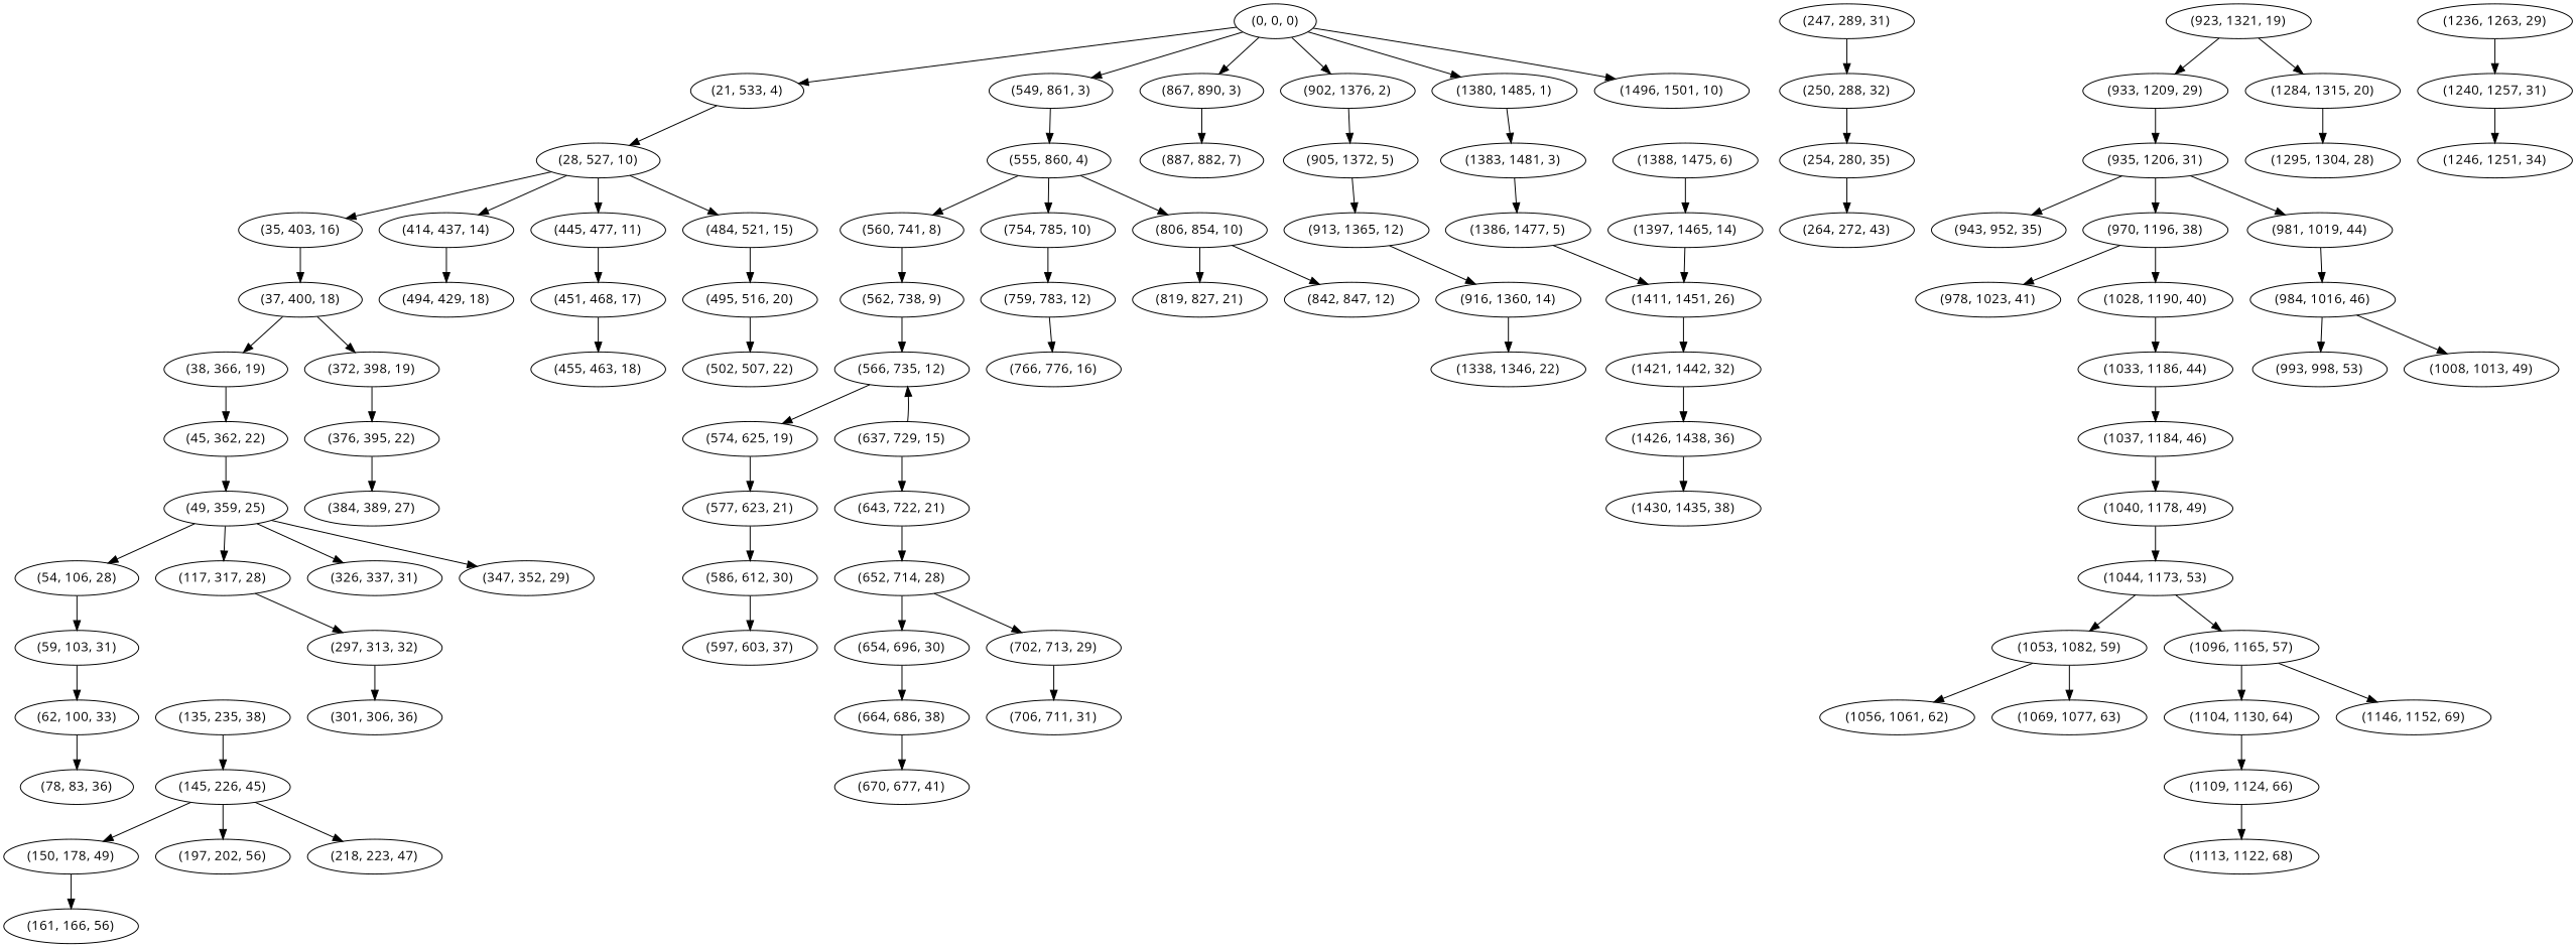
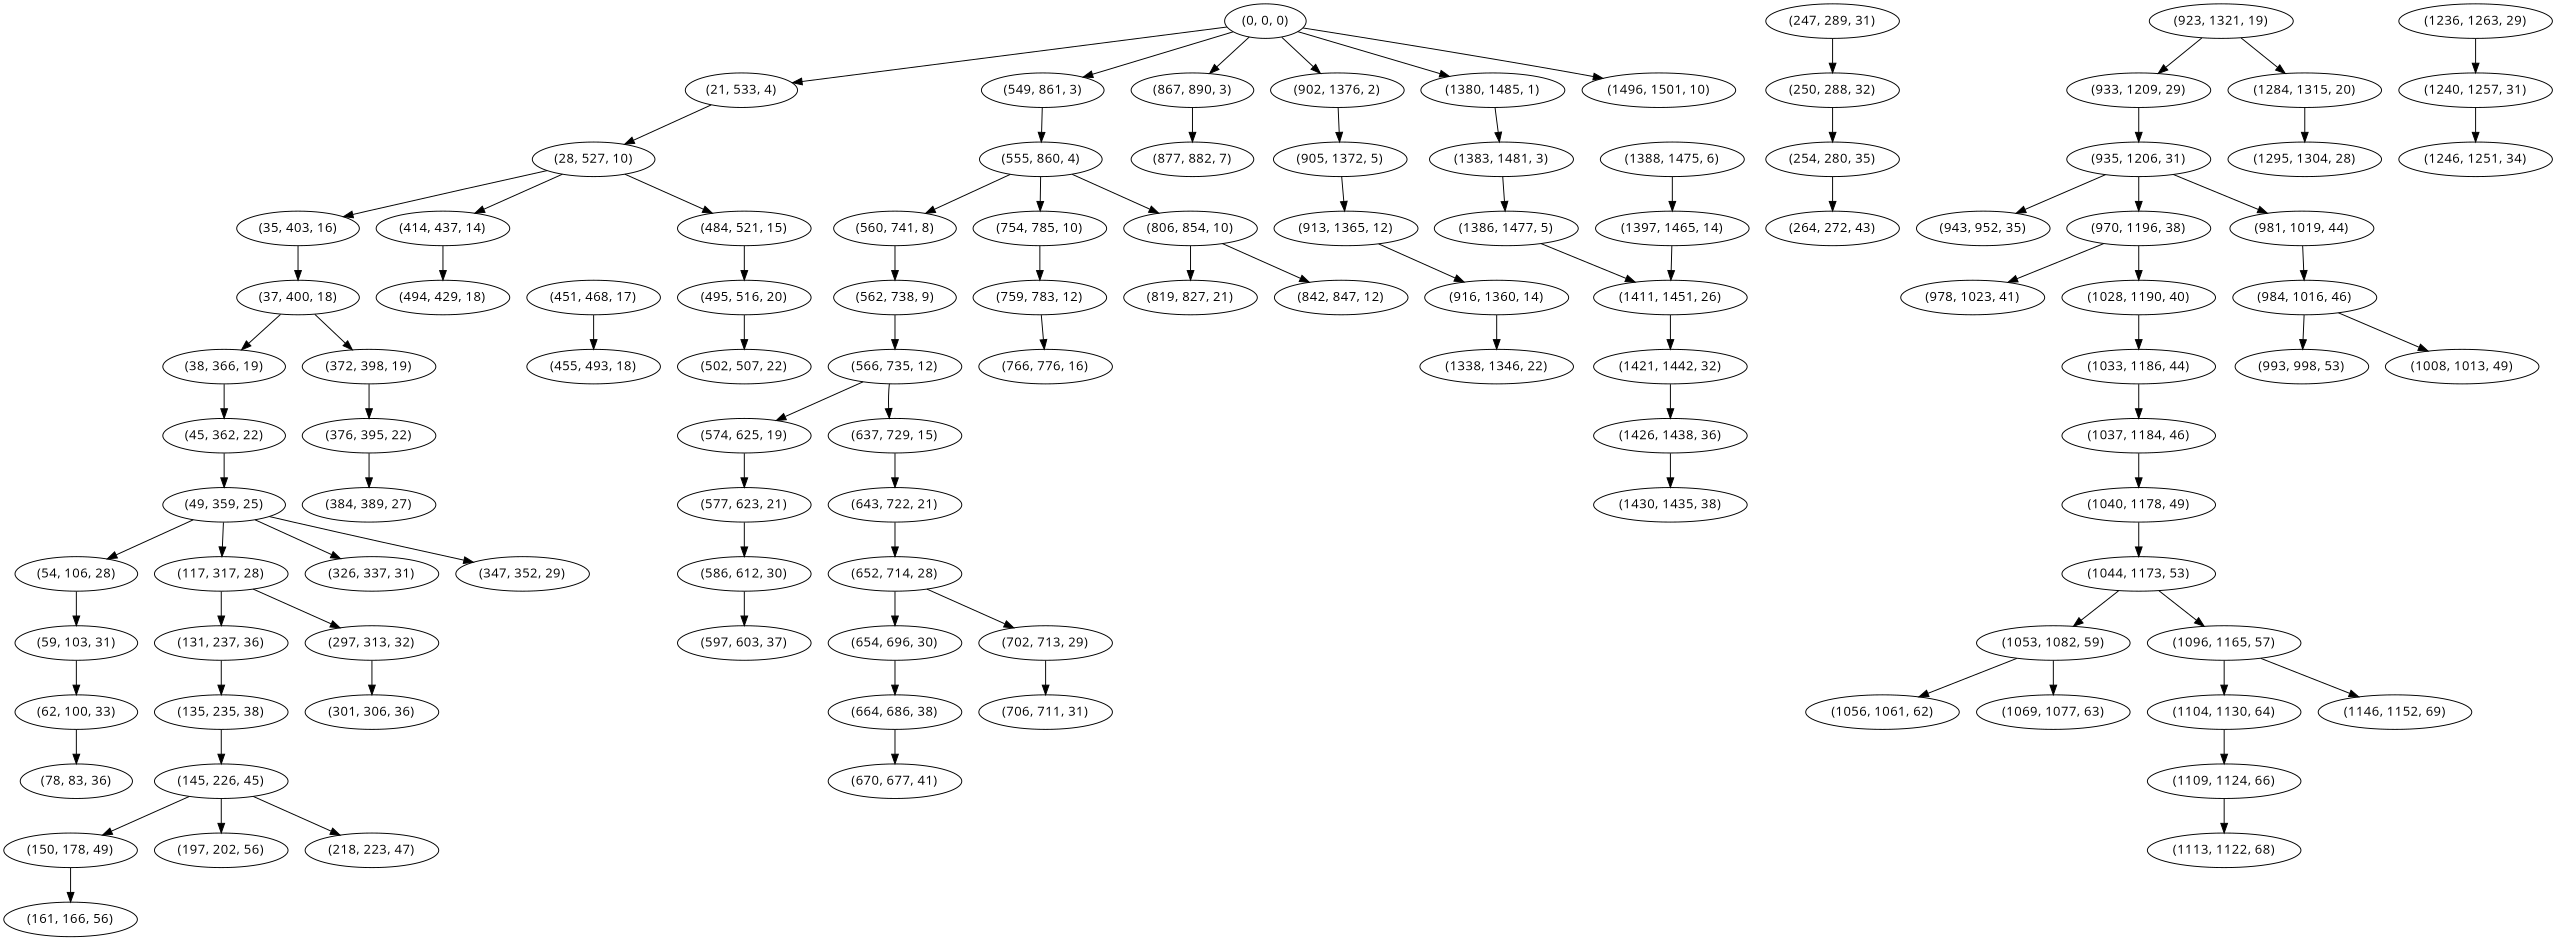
  digraph {
    fontname="Open Sans"
    node [fontname="Open Sans"]
    edge [fontname="Open Sans"]
    "(0, 0, 0)"
    "(21, 533, 4)"
    "(549, 861, 3)"
    "(867, 890, 3)"
    "(902, 1376, 2)"
    "(1380, 1485, 1)"
    "(1496, 1501, 10)"
    "(28, 527, 10)"
    "(555, 860, 4)"
-   "(877, 882, 7)" [label="(887, 882, 7)"]
+   "(877, 882, 7)"
    "(905, 1372, 5)"
    "(1383, 1481, 3)"
    "(35, 403, 16)"
    n14 [label="(414, 437, 14)"]
-   "(445, 477, 11)"
    "(484, 521, 15)"
    "(37, 400, 18)"
    n18 [label="(494, 429, 18)"]
    "(451, 468, 17)"
    "(495, 516, 20)"
    "(38, 366, 19)"
    "(372, 398, 19)"
    "(45, 362, 22)"
    "(376, 395, 22)"
    "(49, 359, 25)"
    "(54, 106, 28)"
    "(117, 317, 28)"
    "(326, 337, 31)"
    "(347, 352, 29)"
    "(59, 103, 31)"
+   "(131, 237, 36)"
    "(297, 313, 32)"
    "(62, 100, 33)"
    "(78, 83, 36)"
    "(135, 235, 38)"
    "(247, 289, 31)"
    "(250, 288, 32)"
    "(301, 306, 36)"
    "(145, 226, 45)"
    "(150, 178, 49)"
    "(197, 202, 56)"
    "(218, 223, 47)"
    "(161, 166, 56)"
    "(254, 280, 35)"
    "(264, 272, 43)"
    "(384, 389, 27)"
-   "(455, 463, 18)"
+   "(455, 463, 18)" [label="(455, 493, 18)"]
    "(502, 507, 22)"
    "(560, 741, 8)"
    "(754, 785, 10)"
    "(806, 854, 10)"
    "(562, 738, 9)"
    "(759, 783, 12)"
    "(819, 827, 21)"
    "(842, 847, 12)"
    "(566, 735, 12)"
    "(574, 625, 19)"
    "(637, 729, 15)"
    "(577, 623, 21)"
    "(643, 722, 21)"
    "(586, 612, 30)"
    "(597, 603, 37)"
    "(652, 714, 28)"
    "(654, 696, 30)"
    "(702, 713, 29)"
    "(664, 686, 38)"
    "(706, 711, 31)"
    "(670, 677, 41)"
    "(766, 776, 16)"
    "(913, 1365, 12)"
    "(916, 1360, 14)"
    "(1338, 1346, 22)"
    "(923, 1321, 19)"
    "(933, 1209, 29)"
    "(1284, 1315, 20)"
    "(935, 1206, 31)"
    "(1295, 1304, 28)"
    "(943, 952, 35)"
    "(970, 1196, 38)"
    "(981, 1019, 44)"
    "(978, 1023, 41)"
    "(1028, 1190, 40)"
    "(1033, 1186, 44)"
    "(984, 1016, 46)"
    "(993, 998, 53)"
    "(1008, 1013, 49)"
    "(1037, 1184, 46)"
    "(1040, 1178, 49)"
    "(1044, 1173, 53)"
    "(1053, 1082, 59)"
    "(1096, 1165, 57)"
    "(1056, 1061, 62)"
    n93 [label="(1069, 1077, 63)"]
    "(1104, 1130, 64)"
    n95 [label="(1146, 1152, 69)"]
    "(1109, 1124, 66)"
    "(1113, 1122, 68)"
    "(1236, 1263, 29)"
    "(1240, 1257, 31)"
    "(1246, 1251, 34)"
    "(1386, 1477, 5)"
    "(1411, 1451, 26)"
    "(1388, 1475, 6)"
    "(1397, 1465, 14)"
    "(1421, 1442, 32)"
    "(1426, 1438, 36)"
    "(1430, 1435, 38)"
    "(0, 0, 0)" -> "(21, 533, 4)"
    "(0, 0, 0)" -> "(549, 861, 3)"
    "(0, 0, 0)" -> "(867, 890, 3)"
    "(0, 0, 0)" -> "(902, 1376, 2)"
    "(0, 0, 0)" -> "(1380, 1485, 1)"
    "(0, 0, 0)" -> "(1496, 1501, 10)"
    "(21, 533, 4)" -> "(28, 527, 10)"
    "(549, 861, 3)" -> "(555, 860, 4)"
    "(867, 890, 3)" -> "(877, 882, 7)"
    "(902, 1376, 2)" -> "(905, 1372, 5)"
    "(1380, 1485, 1)" -> "(1383, 1481, 3)"
    "(28, 527, 10)" -> "(35, 403, 16)"
    "(28, 527, 10)" -> n14
-   "(28, 527, 10)" -> "(445, 477, 11)"
    "(28, 527, 10)" -> "(484, 521, 15)"
    "(555, 860, 4)" -> "(560, 741, 8)"
    "(555, 860, 4)" -> "(754, 785, 10)"
    "(555, 860, 4)" -> "(806, 854, 10)"
    "(905, 1372, 5)" -> "(913, 1365, 12)"
    "(1383, 1481, 3)" -> "(1386, 1477, 5)"
    "(35, 403, 16)" -> "(37, 400, 18)"
    n14 -> n18
-   "(445, 477, 11)" -> "(451, 468, 17)"
    "(484, 521, 15)" -> "(495, 516, 20)"
    "(37, 400, 18)" -> "(38, 366, 19)"
    "(37, 400, 18)" -> "(372, 398, 19)"
    "(451, 468, 17)" -> "(455, 463, 18)"
    "(495, 516, 20)" -> "(502, 507, 22)"
    "(38, 366, 19)" -> "(45, 362, 22)"
    "(372, 398, 19)" -> "(376, 395, 22)"
    "(45, 362, 22)" -> "(49, 359, 25)"
    "(376, 395, 22)" -> "(384, 389, 27)"
    "(49, 359, 25)" -> "(54, 106, 28)"
    "(49, 359, 25)" -> "(117, 317, 28)"
    "(49, 359, 25)" -> "(326, 337, 31)"
    "(49, 359, 25)" -> "(347, 352, 29)"
    "(54, 106, 28)" -> "(59, 103, 31)"
+   "(117, 317, 28)" -> "(131, 237, 36)"
    "(117, 317, 28)" -> "(297, 313, 32)"
    "(59, 103, 31)" -> "(62, 100, 33)"
+   "(131, 237, 36)" -> "(135, 235, 38)"
    "(297, 313, 32)" -> "(301, 306, 36)"
    "(62, 100, 33)" -> "(78, 83, 36)"
    "(135, 235, 38)" -> "(145, 226, 45)"
    "(247, 289, 31)" -> "(250, 288, 32)"
    "(250, 288, 32)" -> "(254, 280, 35)"
    "(145, 226, 45)" -> "(150, 178, 49)"
    "(145, 226, 45)" -> "(197, 202, 56)"
    "(145, 226, 45)" -> "(218, 223, 47)"
    "(150, 178, 49)" -> "(161, 166, 56)"
    "(254, 280, 35)" -> "(264, 272, 43)"
    "(560, 741, 8)" -> "(562, 738, 9)"
    "(754, 785, 10)" -> "(759, 783, 12)"
    "(806, 854, 10)" -> "(819, 827, 21)"
    "(806, 854, 10)" -> "(842, 847, 12)"
    "(562, 738, 9)" -> "(566, 735, 12)"
    "(759, 783, 12)" -> "(766, 776, 16)"
    "(566, 735, 12)" -> "(574, 625, 19)"
-   "(637, 729, 15)" -> "(566, 735, 12)"
+   "(566, 735, 12)" -> "(637, 729, 15)"
    "(574, 625, 19)" -> "(577, 623, 21)"
    "(637, 729, 15)" -> "(643, 722, 21)"
    "(577, 623, 21)" -> "(586, 612, 30)"
    "(643, 722, 21)" -> "(652, 714, 28)"
    "(586, 612, 30)" -> "(597, 603, 37)"
    "(652, 714, 28)" -> "(654, 696, 30)"
    "(652, 714, 28)" -> "(702, 713, 29)"
    "(654, 696, 30)" -> "(664, 686, 38)"
    "(702, 713, 29)" -> "(706, 711, 31)"
    "(664, 686, 38)" -> "(670, 677, 41)"
    "(913, 1365, 12)" -> "(916, 1360, 14)"
    "(916, 1360, 14)" -> "(1338, 1346, 22)"
    "(923, 1321, 19)" -> "(933, 1209, 29)"
    "(923, 1321, 19)" -> "(1284, 1315, 20)"
    "(933, 1209, 29)" -> "(935, 1206, 31)"
    "(1284, 1315, 20)" -> "(1295, 1304, 28)"
    "(935, 1206, 31)" -> "(943, 952, 35)"
    "(935, 1206, 31)" -> "(970, 1196, 38)"
    "(935, 1206, 31)" -> "(981, 1019, 44)"
    "(970, 1196, 38)" -> "(978, 1023, 41)"
    "(970, 1196, 38)" -> "(1028, 1190, 40)"
    "(981, 1019, 44)" -> "(984, 1016, 46)"
    "(1028, 1190, 40)" -> "(1033, 1186, 44)"
    "(1033, 1186, 44)" -> "(1037, 1184, 46)"
    "(984, 1016, 46)" -> "(993, 998, 53)"
    "(984, 1016, 46)" -> "(1008, 1013, 49)"
    "(1037, 1184, 46)" -> "(1040, 1178, 49)"
    "(1040, 1178, 49)" -> "(1044, 1173, 53)"
    "(1044, 1173, 53)" -> "(1053, 1082, 59)"
    "(1044, 1173, 53)" -> "(1096, 1165, 57)"
    "(1053, 1082, 59)" -> "(1056, 1061, 62)"
    "(1053, 1082, 59)" -> n93
    "(1096, 1165, 57)" -> "(1104, 1130, 64)"
    "(1096, 1165, 57)" -> n95
    "(1104, 1130, 64)" -> "(1109, 1124, 66)"
    "(1109, 1124, 66)" -> "(1113, 1122, 68)"
    "(1236, 1263, 29)" -> "(1240, 1257, 31)"
    "(1240, 1257, 31)" -> "(1246, 1251, 34)"
    "(1386, 1477, 5)" -> "(1411, 1451, 26)"
    "(1411, 1451, 26)" -> "(1421, 1442, 32)"
    "(1388, 1475, 6)" -> "(1397, 1465, 14)"
    "(1397, 1465, 14)" -> "(1411, 1451, 26)"
    "(1421, 1442, 32)" -> "(1426, 1438, 36)"
    "(1426, 1438, 36)" -> "(1430, 1435, 38)"
  }
